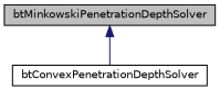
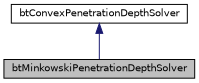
  digraph {
    node [color=black fontname=Helvetica fontsize=10 shape=record style=filled]
    n1 [fillcolor=grey75 fontcolor=black height=0.2 label=btMinkowskiPenetrationDepthSolver width=0.4]
    n2 [fillcolor=white height=0.2 label=btConvexPenetrationDepthSolver width=0.4]
-   n1 -> n2 [color=midnightblue dir=back fontname=Helvetica fontsize=10 labelfontname=Helvetica labelfontsize=10 style=solid]
+   n2 -> n1 [color=midnightblue dir=back fontname=Helvetica fontsize=10 labelfontname=Helvetica labelfontsize=10 style=solid]
  }
